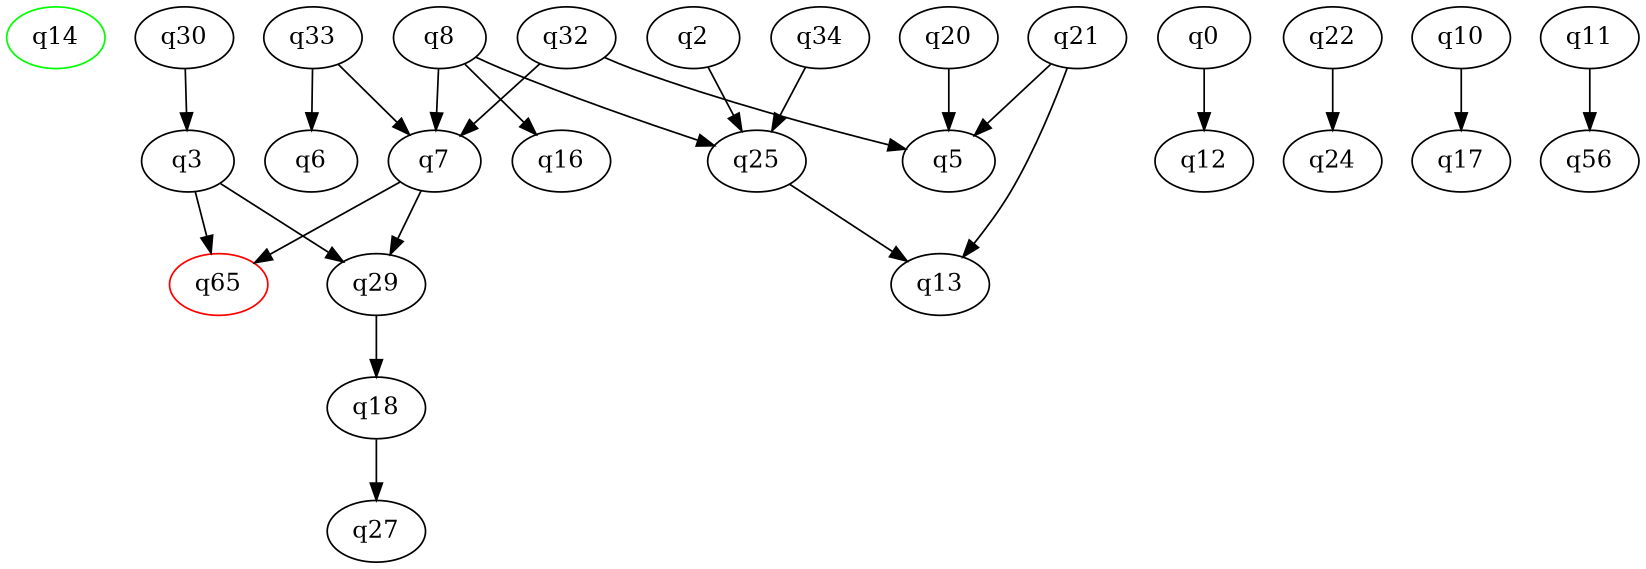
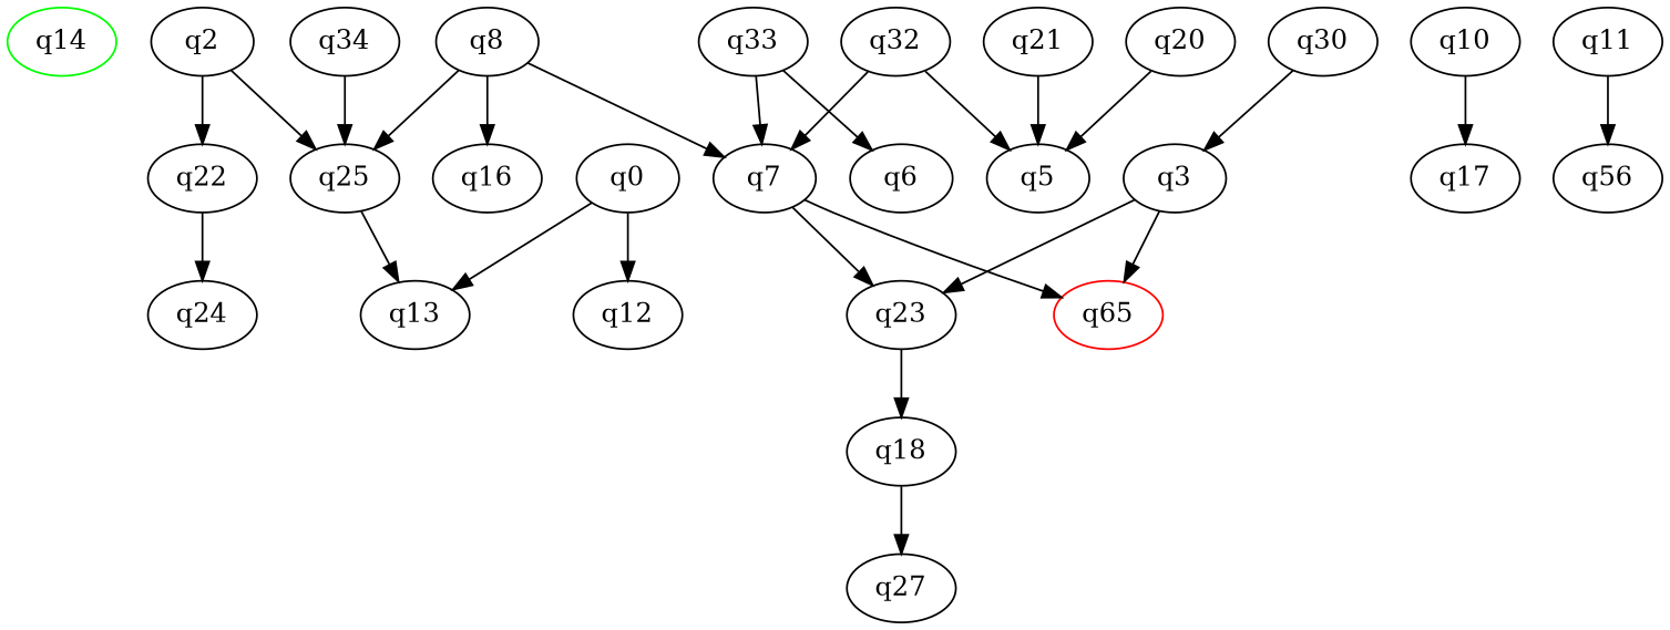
  digraph {
    q14 [color=green initial=1]
    n2 [color=red final=1 label=q65]
    q0
    q12
    q2
    q22
    q25
    q24
    q13
    q3
-   q23 [label=q29]
+   q23
    q7
    q18
    q27
    q8
    q16
    q21
    q5
    q10
    q17
    n21 [label=q56]
    q11
    q20
    q30
    q32
    q33
    q6
    q34
    q0 -> q12
+   q2 -> q22
    q2 -> q25
    q22 -> q24
    q25 -> q13
    q3 -> n2
    q3 -> q23
    q23 -> q18
    q7 -> n2
    q7 -> q23
    q18 -> q27
    q8 -> q25
    q8 -> q7
    q8 -> q16
-   q21 -> q13
+   q0 -> q13
    q21 -> q5
    q10 -> q17
    q11 -> n21
    q20 -> q5
    q30 -> q3
    q32 -> q7
    q32 -> q5
    q33 -> q7
    q33 -> q6
    q34 -> q25
  }
